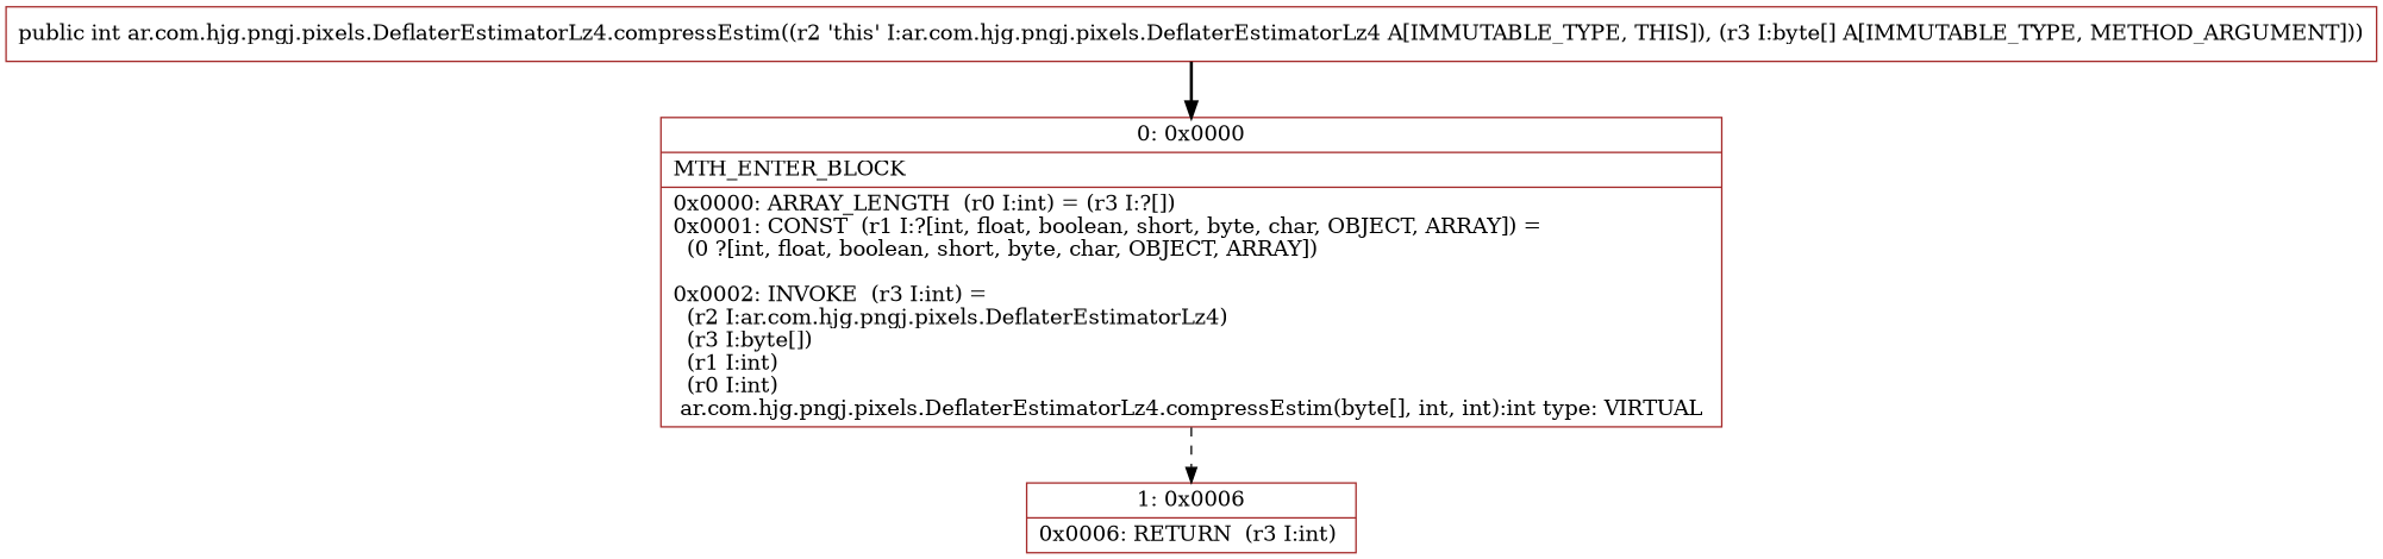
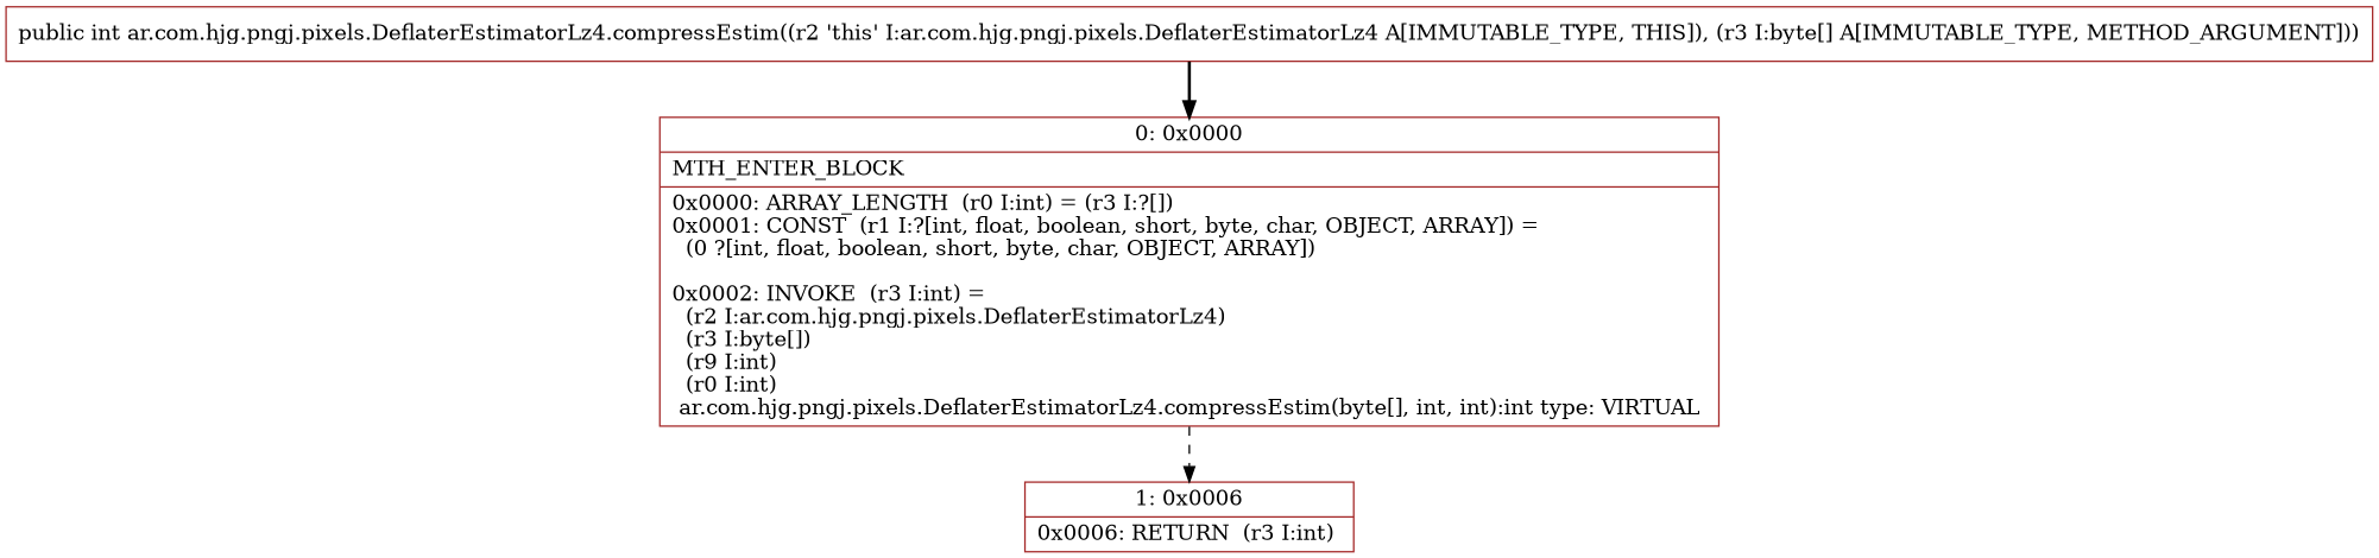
  digraph {
    node [shape=record color=brown]
-   n1 [label="{0\:\ 0x0000|MTH_ENTER_BLOCK\l|0x0000: ARRAY_LENGTH  (r0 I:int) = (r3 I:?[]) \l0x0001: CONST  (r1 I:?[int, float, boolean, short, byte, char, OBJECT, ARRAY]) = \l  (0 ?[int, float, boolean, short, byte, char, OBJECT, ARRAY])\l \l0x0002: INVOKE  (r3 I:int) = \l  (r2 I:ar.com.hjg.pngj.pixels.DeflaterEstimatorLz4)\l  (r3 I:byte[])\l  (r1 I:int)\l  (r0 I:int)\l ar.com.hjg.pngj.pixels.DeflaterEstimatorLz4.compressEstim(byte[], int, int):int type: VIRTUAL \l}"]
+   n1 [label="{0\:\ 0x0000|MTH_ENTER_BLOCK\l|0x0000: ARRAY_LENGTH  (r0 I:int) = (r3 I:?[]) \l0x0001: CONST  (r1 I:?[int, float, boolean, short, byte, char, OBJECT, ARRAY]) = \l  (0 ?[int, float, boolean, short, byte, char, OBJECT, ARRAY])\l \l0x0002: INVOKE  (r3 I:int) = \l  (r2 I:ar.com.hjg.pngj.pixels.DeflaterEstimatorLz4)\l  (r3 I:byte[])\l  (r9 I:int)\l  (r0 I:int)\l ar.com.hjg.pngj.pixels.DeflaterEstimatorLz4.compressEstim(byte[], int, int):int type: VIRTUAL \l}"]
    n2 [label="{1\:\ 0x0006|0x0006: RETURN  (r3 I:int) \l}"]
    n3 [label="{public int ar.com.hjg.pngj.pixels.DeflaterEstimatorLz4.compressEstim((r2 'this' I:ar.com.hjg.pngj.pixels.DeflaterEstimatorLz4 A[IMMUTABLE_TYPE, THIS]), (r3 I:byte[] A[IMMUTABLE_TYPE, METHOD_ARGUMENT])) }"]
    n1 -> n2 [style=dashed]
    n3 -> n1 [style=bold]
  }
